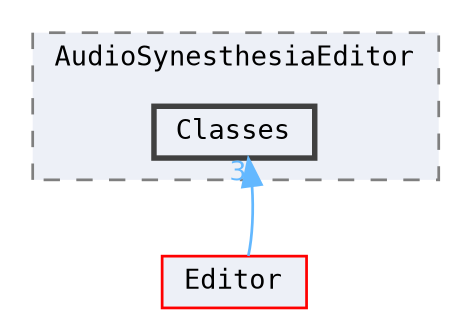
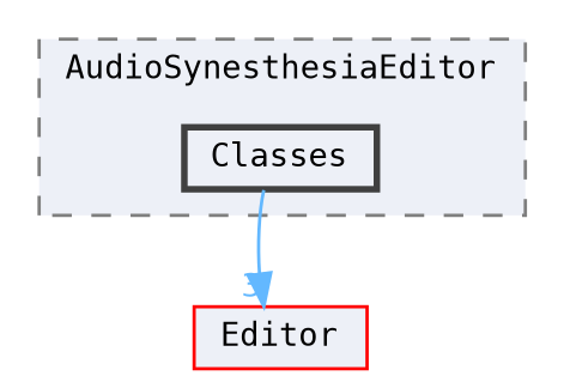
  digraph {
    compound=true
    fontname="DejaVu Sans Mono"
    node [fillcolor="#edf0f7" fontname="DejaVu Sans Mono" fontsize=10 shape=box]
    n1 [color=grey25 height=0.2 label=Classes style="filled,bold" width=0.4]
    n2 [color=red height=0.2 label=Editor style=filled width=0.4]
    subgraph cluster_1 {
      bgcolor="#edf0f7"
      fontsize=10
      label=AudioSynesthesiaEditor
      pencolor=grey50
      style="filled,dashed"
      n1
    }
-   n2 -> n1 [color=steelblue1 fontcolor=steelblue1 fontname="DejaVu Sans Mono" fontsize=10 headlabel=3 labeldistance=1.5 labelfontname=Helvetica labelfontsize=10]
+   n1 -> n2 [color=steelblue1 fontcolor=steelblue1 fontname="DejaVu Sans Mono" fontsize=10 headlabel=3 labeldistance=1.5 labelfontname=Helvetica labelfontsize=10]
  }
